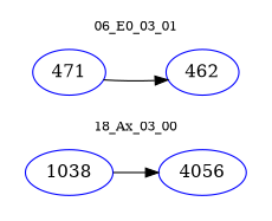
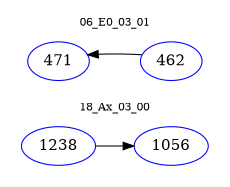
  digraph {
    rankdir=LR
    node [color=blue]
    edge [color=black]
-   n1 [label=1038]
-   n2 [label=4056]
+   n1 [label=1238]
+   n2 [label=1056]
    n3 [label=471]
    n4 [label=462]
    subgraph cluster_1 {
      color=white
      fontsize=10
      label="18_Ax_03_00"
      n1
      n2
    }
    subgraph cluster_2 {
      color=white
      fontsize=10
      label="06_E0_03_01"
      n3
      n4
    }
    n1 -> n2
-   n3 -> n4
+   n4 -> n3
  }
